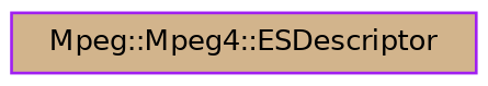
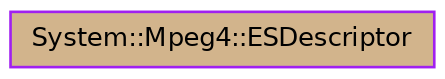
  digraph {
    rankdir=LR
-   n1 [color=purple fillcolor=tan fontname=Helvetica fontsize=10 height=0.2 label="Mpeg::Mpeg4::ESDescriptor" shape=record style=filled width=0.4]
+   n1 [color=purple fillcolor=tan fontname=Helvetica fontsize=10 height=0.2 label="System::Mpeg4::ESDescriptor" shape=record style=filled width=0.4]
  }
